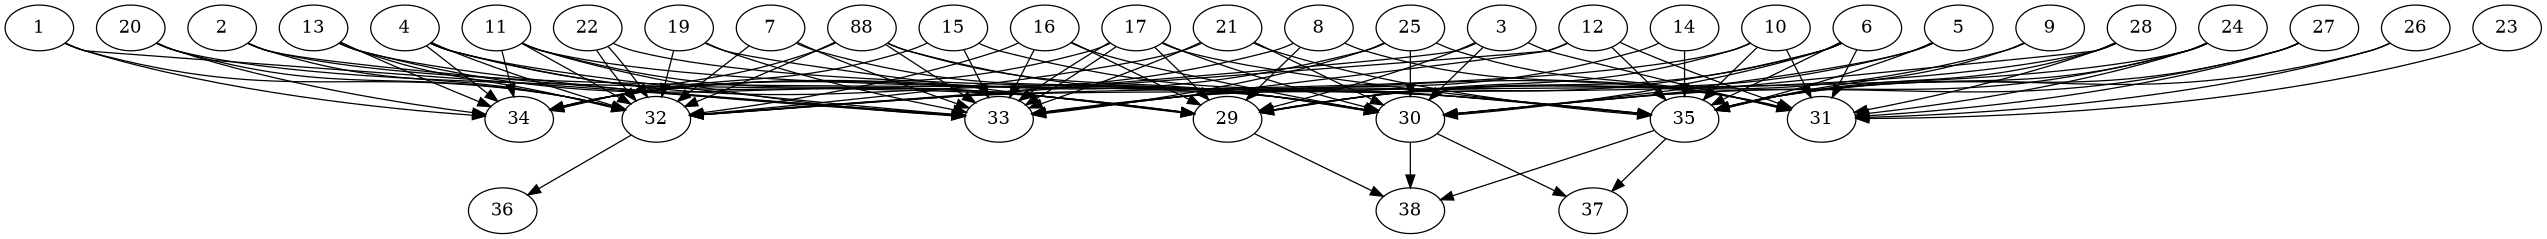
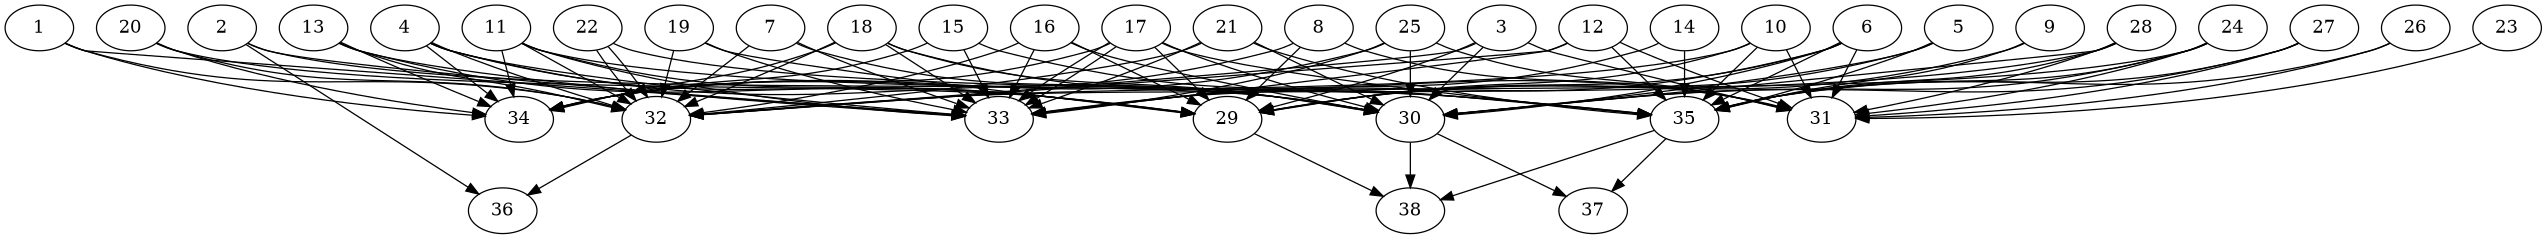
  digraph {
    node [alpha=0.17]
    1 [expect_size=6184042557681904386048]
    32 [alpha=0.07 expect_size=107320561759393136]
    33 [alpha=0.04 expect_size=1615371145565621504]
    34 [alpha=0.01 expect_size=1668643467345553664]
    36 [alpha=0.01 expect_size=145228857493238208]
    2 [expect_size=40207098511360808]
    30 [alpha=0.10 expect_size=24180807832837516]
    38 [alpha=0.19 expect_size=46793423861162024]
    37 [alpha=0.16 expect_size=2724223069326460059648]
    3 [alpha=0.15 expect_size=9067498592185578684416]
    29 [expect_size=27386070739982592]
    31 [alpha=0.10 expect_size=244803964416400992]
    4 [expect_size=5980939504394382082048]
    5 [alpha=0.18 expect_size=11036623528357850513408]
    35 [alpha=0.20 expect_size=1555994331557936128]
    6 [alpha=0.08 expect_size=657967552323486208]
    7 [alpha=0.18 expect_size=6317263847605608]
    8 [alpha=0.12 expect_size=90907797165624432]
    9 [expect_size=2827345058530756608]
    10 [alpha=0.02 expect_size=1354650036581462704128]
    11 [alpha=0.02 expect_size=3623248691206337024]
    12 [alpha=0.08 expect_size=4735730131512156225536]
    13 [alpha=0.16 expect_size=5430736296207288631296]
    14 [alpha=0.16 expect_size=88632559714484032]
    15 [alpha=0.16 expect_size=11703503823245934592000]
    16 [alpha=0.04 expect_size=7339442841635910582272]
    17 [alpha=0.12 expect_size=33531771257764208]
-   18 [alpha=0.08 expect_size=9556096692267315200 label=88]
+   18 [alpha=0.08 expect_size=9556096692267315200]
    19 [alpha=0.05 expect_size=84419032737835776]
    20 [alpha=0.13 expect_size=146448369854160832]
    21 [alpha=0.04 expect_size=4995437615575197548544]
    22 [alpha=0.08 expect_size=3815526895761357824]
    23 [alpha=0.16 expect_size=12319641657609034]
    24 [alpha=0.14 expect_size=1996760498146097408]
    25 [alpha=0.06 expect_size=1765236016295182336000]
    26 [alpha=0.10 expect_size=10969077167976783806464]
    27 [alpha=0.11 expect_size=3845813471175975632896]
    28 [alpha=0.03 expect_size=48647072677029528]
    1 -> 32
    1 -> 33
    1 -> 34
    32 -> 36
-   2 -> 32
+   2 -> 36
    2 -> 33
    2 -> 30
    30 -> 38
    30 -> 37
    3 -> 32
    3 -> 30
    3 -> 29
    3 -> 31
    29 -> 38
    4 -> 32
    4 -> 33
    4 -> 34
    4 -> 30
    4 -> 29
    5 -> 30
    5 -> 29
    5 -> 35
    35 -> 38
    35 -> 37
    6 -> 33
    6 -> 30
    6 -> 29
    6 -> 31
    6 -> 35
    7 -> 32
    7 -> 33
    7 -> 30
    8 -> 34
    8 -> 29
    8 -> 31
    9 -> 29
    9 -> 35
    10 -> 32
    10 -> 29
    10 -> 31
    10 -> 35
    11 -> 32
    11 -> 33
    11 -> 34
    11 -> 29
    11 -> 35
    12 -> 32
    12 -> 33
    12 -> 31
    12 -> 35
    13 -> 32
    13 -> 33
    13 -> 34
    13 -> 29
    14 -> 33
    14 -> 35
    15 -> 33
    15 -> 34
    15 -> 31
    16 -> 32
    16 -> 33
    16 -> 30
    16 -> 29
    17 -> 33
    17 -> 33
    17 -> 34
    17 -> 30
    17 -> 29
    17 -> 35
    18 -> 32
    18 -> 33
    18 -> 34
    18 -> 30
    18 -> 35
    19 -> 32
    19 -> 33
    19 -> 29
    20 -> 32
    20 -> 34
    20 -> 29
    21 -> 32
    21 -> 33
    21 -> 30
    21 -> 35
    22 -> 32
    22 -> 32
    22 -> 35
    23 -> 31
    24 -> 33
    24 -> 30
    24 -> 31
    24 -> 35
    25 -> 33
    25 -> 34
    25 -> 30
    25 -> 31
    26 -> 31
    26 -> 35
    27 -> 30
    27 -> 31
    27 -> 35
    28 -> 32
    28 -> 30
    28 -> 31
    28 -> 35
  }
